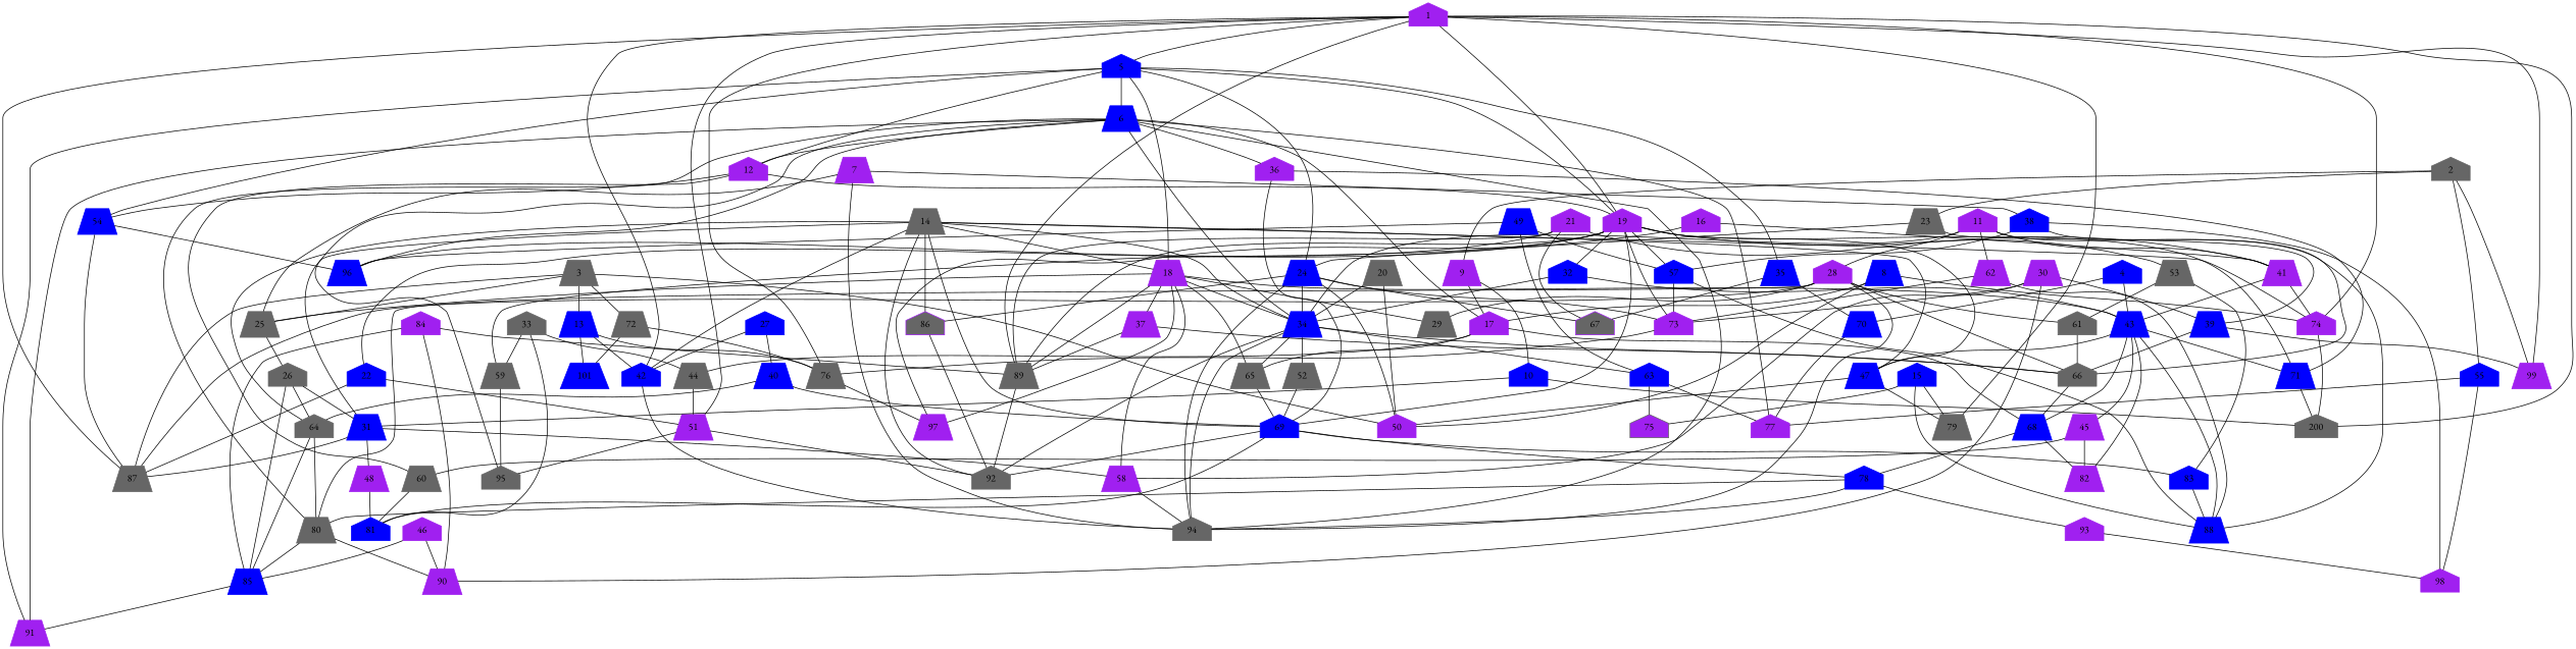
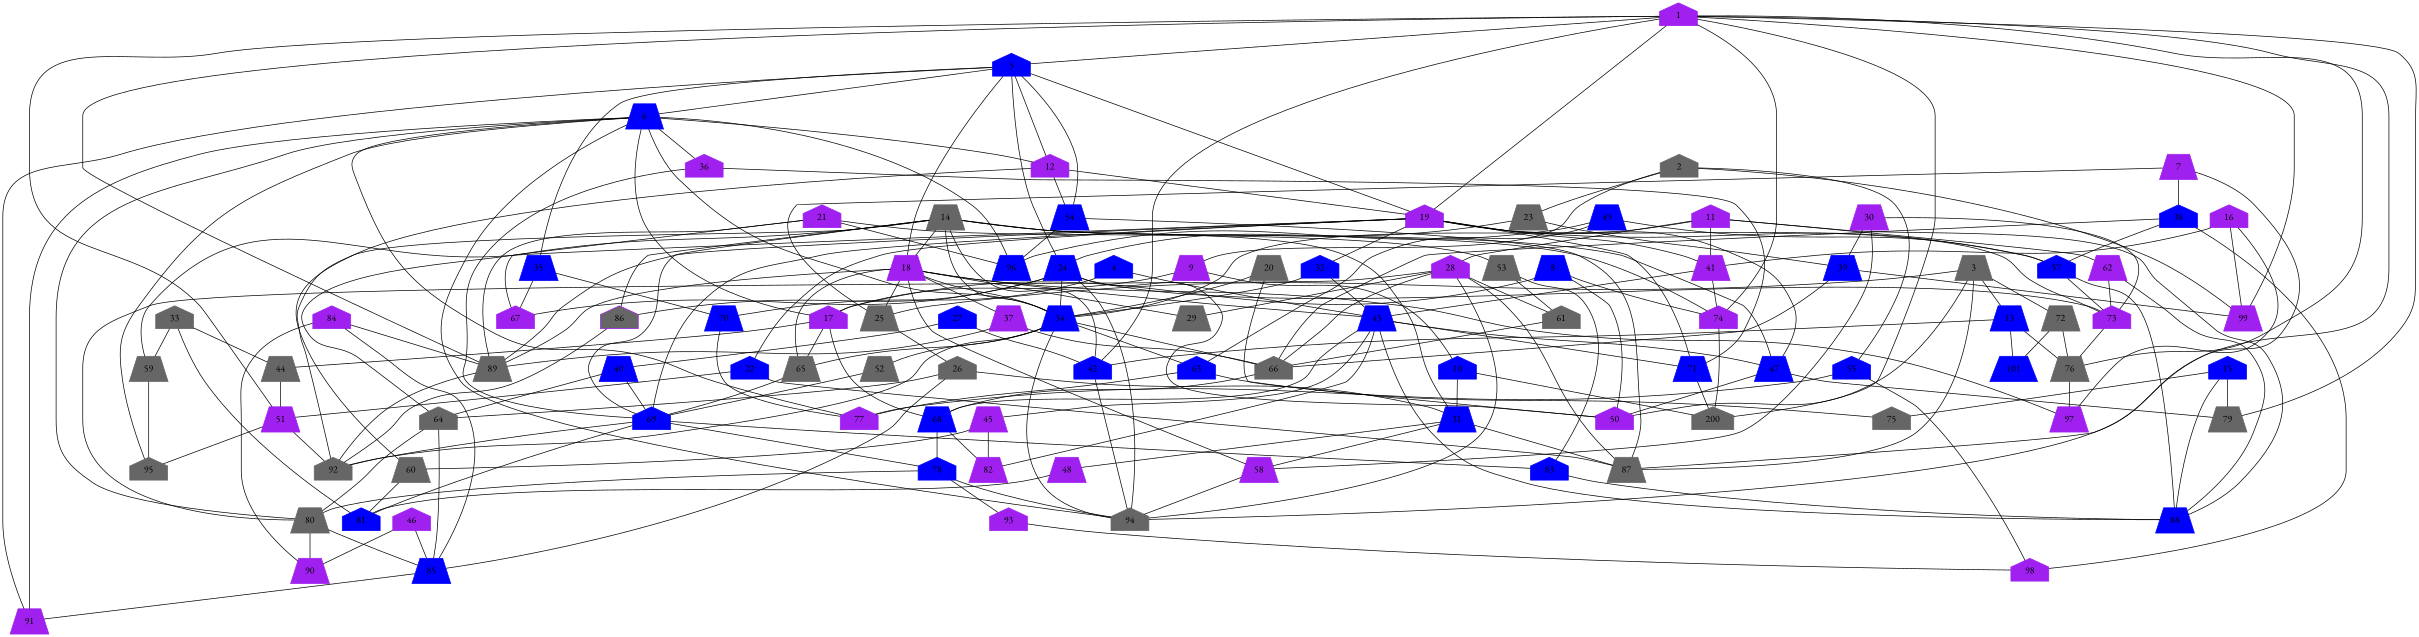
  graph {
    fontname="EB Garamond"
    node [color=blue fontname="EB Garamond" shape=trapezium style=filled]
    edge [fontname="EB Garamond" weight=1.0]
    1 [color=purple shape=house]
    5 [shape=house]
    19 [color=purple shape=house]
    42 [shape=house]
    51 [color=purple]
    74 [color=purple shape=house]
    76 [color=gray40]
    79 [color=gray40]
    87 [color=gray40]
    89 [color=gray40]
    99 [color=purple]
    n12 [color=gray40 label=200 shape=house]
    6
    12 [color=purple shape=house]
    18 [color=purple]
    24
    35
    54
    91 [color=purple]
    41 [color=purple]
    47
    69 [shape=house]
    22 [shape=house]
    32 [shape=house]
    57 [shape=house]
    59 [color=gray40]
    71
    73 [color=purple shape=house]
    94 [color=gray40 shape=house]
    95 [color=gray40 shape=house]
    92 [color=gray40 shape=house]
    97 [color=purple]
    2 [color=gray40 shape=house]
    9 [color=purple]
    23 [color=gray40]
    55 [shape=house]
    17 [color=purple shape=house]
    10 [shape=house]
    39
    77 [color=purple shape=house]
    98 [color=purple shape=house]
    3 [color=gray40]
    13
    25 [color=gray40]
    50 [color=purple shape=house]
    72 [color=gray40]
    101
    26 [color=gray40 shape=house]
    4 [shape=house]
    43
    70
    88
    68
    45 [color=purple]
    82 [color=purple]
    34
    36 [color=purple shape=house]
    80 [color=gray40]
    96
    60 [color=gray40]
    65 [color=gray40]
    29 [color=gray40]
    37 [color=purple]
    58 [color=purple]
    86 [color=purple fillcolor=gray40 shape=house]
-   67 [color=purple shape=house fillcolor=gray40]
+   67 [color=purple shape=house]
    44 [color=gray40]
    66 [color=gray40 shape=house]
    52 [color=gray40]
    63 [shape=house]
    85
    90 [color=purple]
    7 [color=purple]
    38 [shape=house]
    8
    31
    48 [color=purple]
    11 [color=purple shape=house]
    28 [color=purple shape=house]
    62 [color=purple]
    61 [color=gray40 shape=house]
    81 [shape=house]
    14 [color=gray40]
    64 [color=gray40 shape=house]
    83 [shape=house]
    78 [shape=house]
    15 [shape=house]
-   75 [color=gray40 shape=house fillcolor=purple]
+   75 [color=gray40 shape=house]
    16 [color=purple shape=house]
    20 [color=gray40]
    21 [color=purple shape=house]
    53 [color=gray40]
    27 [shape=house]
    40
    30 [color=purple]
    33 [color=gray40 shape=house]
    46 [color=purple shape=house]
    49
    93 [color=purple shape=house]
    84 [color=purple shape=house]
    1 -- 5
    1 -- 19 [weight=2.0]
    1 -- 42
    1 -- 51
    1 -- 74
    1 -- 76
    1 -- 79
    1 -- 87
    1 -- 89
    1 -- 99
    1 -- n12
    5 -- 19
    5 -- 6 [weight=2.0]
    5 -- 12
    5 -- 18
    5 -- 24 [weight=2.0]
    5 -- 35
    5 -- 54
    5 -- 91
    19 -- 89
    19 -- 41
    19 -- 47
    19 -- 69
    19 -- 22
    19 -- 32
    19 -- 57
    19 -- 59
    19 -- 71
    19 -- 73
    42 -- 94
    51 -- 95
    51 -- 92
    74 -- n12
    76 -- 97
    89 -- 92
    6 -- 12
    6 -- 91
    6 -- 94
    6 -- 95
    6 -- 17 [weight=2.0]
    6 -- 77
    6 -- 34
    6 -- 36 [weight=2.0]
    6 -- 80
    6 -- 96
    12 -- 19
    12 -- 54
    12 -- 60
    18 -- 89
    18 -- 97
    18 -- 25
    18 -- 43
    18 -- 34
    18 -- 65
    18 -- 29
    18 -- 37
    18 -- 58
    24 -- 73
    24 -- 94
    24 -- 50
    24 -- 34
    24 -- 86 [weight=3.0]
    24 -- 67 [weight=2.0]
    35 -- 70
    35 -- 67
    54 -- 87
    54 -- 96
    41 -- 74
    41 -- 43
    47 -- 79
    47 -- 50
    69 -- 92
    69 -- 81
    69 -- 83
    69 -- 78
    22 -- 51
    22 -- 87
    32 -- 43
    32 -- 34
    57 -- 73
    57 -- 88
    59 -- 95
    71 -- n12
    73 -- 76
    2 -- 99
    2 -- 9
    2 -- 23
    2 -- 55
    9 -- 17
    9 -- 10
    23 -- 24
    23 -- 39
    55 -- 77
    55 -- 98
    17 -- 68
    17 -- 65
    17 -- 44
    10 -- n12
    10 -- 31
    39 -- 99
    39 -- 66
    3 -- 87
    3 -- 13
    3 -- 25
    3 -- 50
    3 -- 72
    13 -- 42
    13 -- 76
    13 -- 101
    25 -- 26
    72 -- 76
    72 -- 101
    26 -- 85
    26 -- 31
    26 -- 64
    4 -- 43
    4 -- 70
    43 -- 47
    43 -- 71
    43 -- 88
    43 -- 68
    43 -- 45
    43 -- 82
    70 -- 77
    68 -- 82
    68 -- 78
    45 -- 82
    45 -- 60
    34 -- 94
    34 -- 92
    34 -- 65 [weight=2.0]
    34 -- 66
    34 -- 52
    34 -- 63
    36 -- 69
    36 -- 71
    80 -- 85
    80 -- 90
    60 -- 81
    65 -- 69
    37 -- 89
    37 -- 66
    58 -- 94
    86 -- 92
    44 -- 51
    66 -- 68
    52 -- 69
    63 -- 77
    63 -- 75
    85 -- 91
    7 -- 94
    7 -- 25
    7 -- 38
    38 -- 57
    38 -- 98
    38 -- 66
    8 -- 74
    8 -- 17
    8 -- 50
    31 -- 87
    31 -- 58
    31 -- 48
    48 -- 81
    11 -- 41
    11 -- 88
    11 -- 34
    11 -- 28
    11 -- 62
    28 -- 87
    28 -- 94
    28 -- 80
    28 -- 29
    28 -- 66
    28 -- 61
    62 -- 73
    62 -- 88
    61 -- 66
    14 -- 42
    14 -- 74
    14 -- 18
    14 -- 47
    14 -- 69
    14 -- 92
    14 -- 34
    14 -- 86
    14 -- 31 [weight=2.0]
    14 -- 64
    64 -- 80
    64 -- 85
    83 -- 88
    78 -- 94
    78 -- 80
    78 -- 93
    15 -- 79
    15 -- 88
    15 -- 75
+   16 -- 99
    16 -- 41
    16 -- 97
    20 -- 50
    20 -- 34
    21 -- 89
    21 -- 96
    21 -- 67
    21 -- 53
    53 -- 61
    53 -- 83
    27 -- 42
    27 -- 40
    40 -- 69
    40 -- 64
    30 -- 73
    30 -- 39
    30 -- 58
-   30 -- 90
    33 -- 59
    33 -- 44
    33 -- 81
    46 -- 85
    46 -- 90
    49 -- 57
    49 -- 96
    49 -- 63
    93 -- 98
    84 -- 89
    84 -- 85
    84 -- 90
  }
